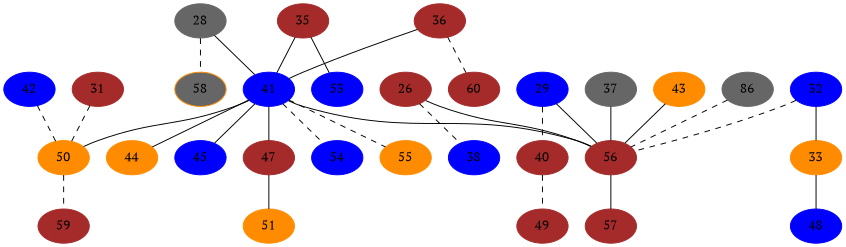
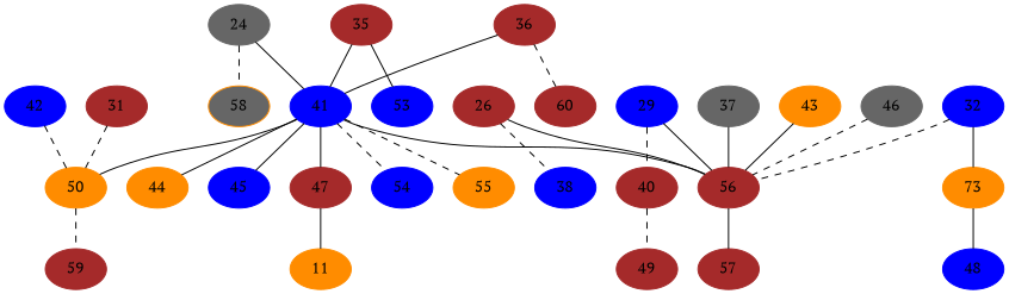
  graph {
    fontname="PT Serif"
    node [color=brown fontname="PT Serif" style=filled]
    edge [fontname="PT Serif" style=solid]
    38 [color=blue]
    26
    56 [super="+13+21+52+23+24+25"]
    57
    41 [color=blue super="+22+39+16+30"]
    50 [color=darkorange super="+27"]
    44 [color=darkorange]
    45 [color=blue]
    47
    54 [color=blue]
    55 [color=darkorange]
-   28 [color=gray40]
+   28 [color=gray40 label=24]
    58 [color=darkorange fillcolor=gray40]
    29 [color=blue]
    40
    49
    59
    31
    32 [color=blue]
-   33 [color=darkorange]
+   33 [color=darkorange label=73]
    48 [color=blue]
    35 [super="+34"]
    53 [color=blue]
    36
    60
    37 [color=gray40]
-   51 [color=darkorange]
+   51 [color=darkorange label=11]
    42 [color=blue]
    43 [color=darkorange]
-   46 [color=gray40 label=86]
+   46 [color=gray40]
    26 -- 38 [style=dashed]
    26 -- 56
    56 -- 57
    41 -- 56
    41 -- 50
    41 -- 44
    41 -- 45
    41 -- 47
    41 -- 54 [style=dashed]
    41 -- 55 [style=dashed]
    50 -- 59 [style=dashed]
    47 -- 51
    28 -- 41
    28 -- 58 [style=dashed]
    29 -- 56
    29 -- 40 [style=dashed]
    40 -- 49 [style=dashed]
    31 -- 50 [style=dashed]
    32 -- 56 [style=dashed]
    32 -- 33
    33 -- 48
    35 -- 41
    35 -- 53
    36 -- 41
    36 -- 60 [style=dashed]
    37 -- 56
    42 -- 50 [style=dashed]
    43 -- 56
    46 -- 56 [style=dashed]
  }
